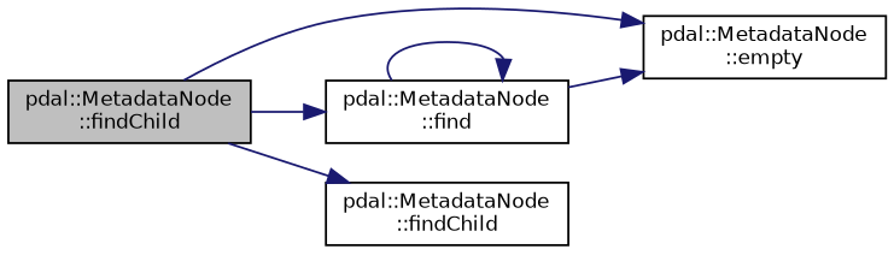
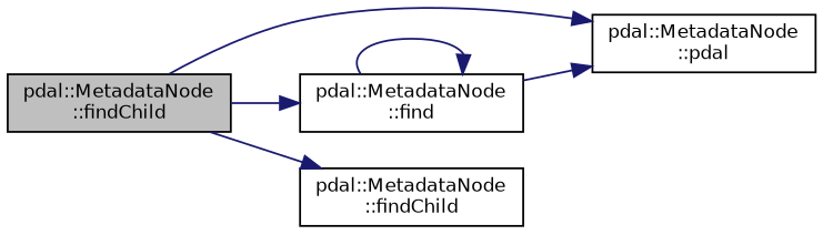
  digraph {
    rankdir=LR
    node [color=black fillcolor=white fontname=Helvetica fontsize=10 shape=record style=filled]
    edge [color=midnightblue fontname=Helvetica fontsize=10 labelfontname=Helvetica labelfontsize=10 style=solid]
    n1 [fillcolor=grey75 fontcolor=black height=0.2 label="pdal::MetadataNode\l::findChild" width=0.4]
-   n2 [height=0.2 label="pdal::MetadataNode\l::empty" width=0.4]
+   n2 [height=0.2 label="pdal::MetadataNode\l::pdal" width=0.4]
    n3 [height=0.2 label="pdal::MetadataNode\l::find" width=0.4]
    n4 [height=0.2 label="pdal::MetadataNode\l::findChild" width=0.4]
    n1 -> n2
    n1 -> n3
    n1 -> n4
    n3 -> n2
    n3 -> n3
  }
